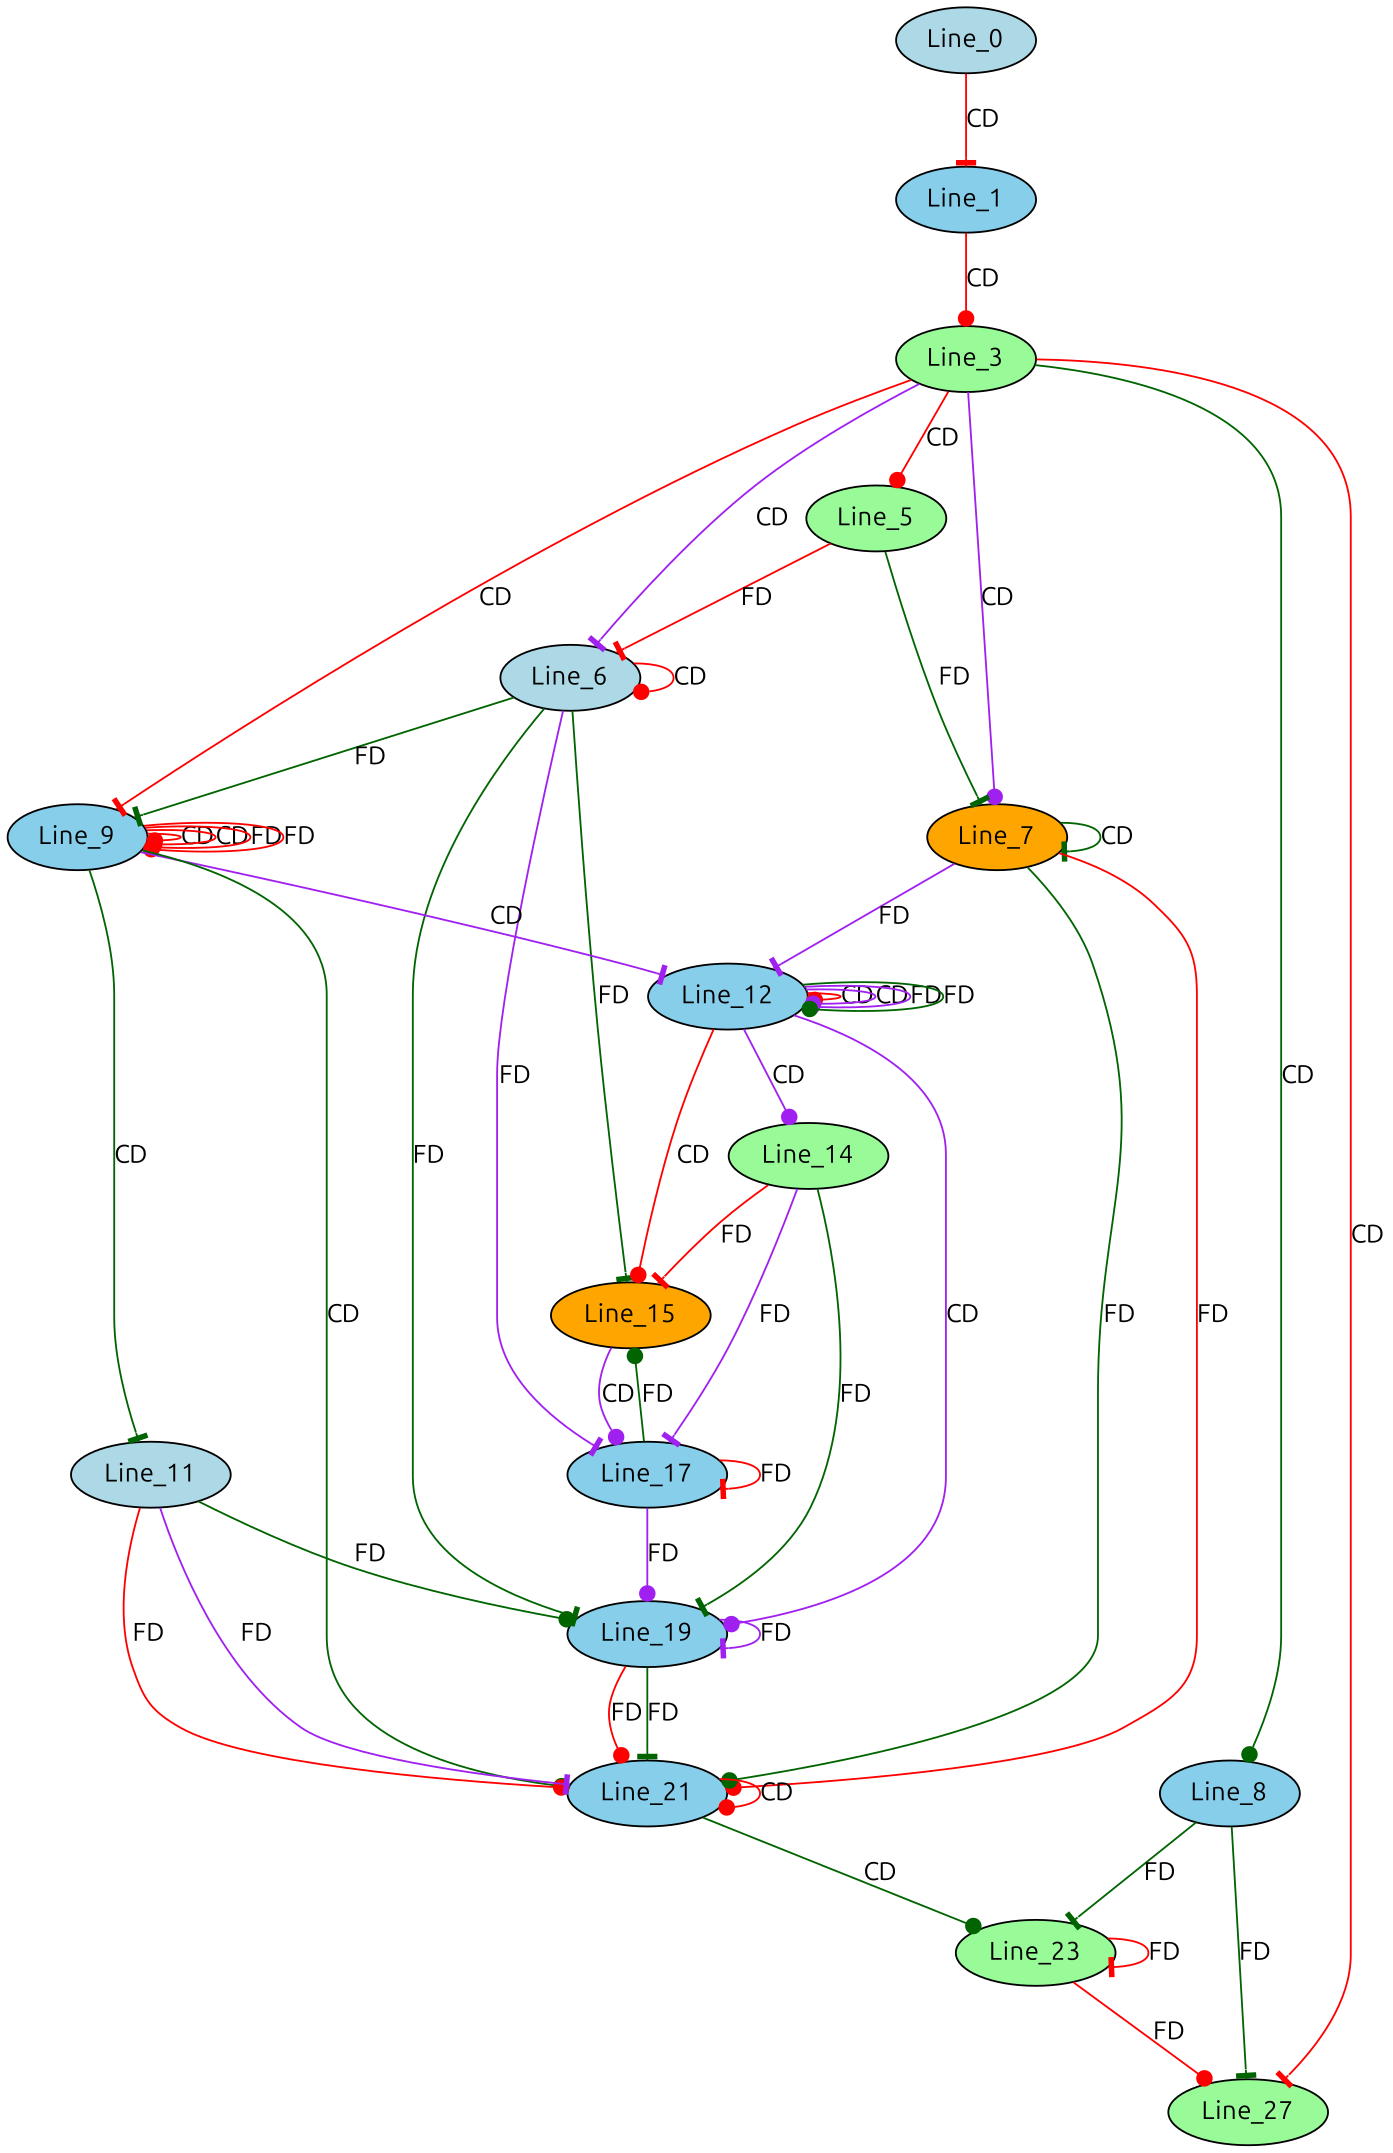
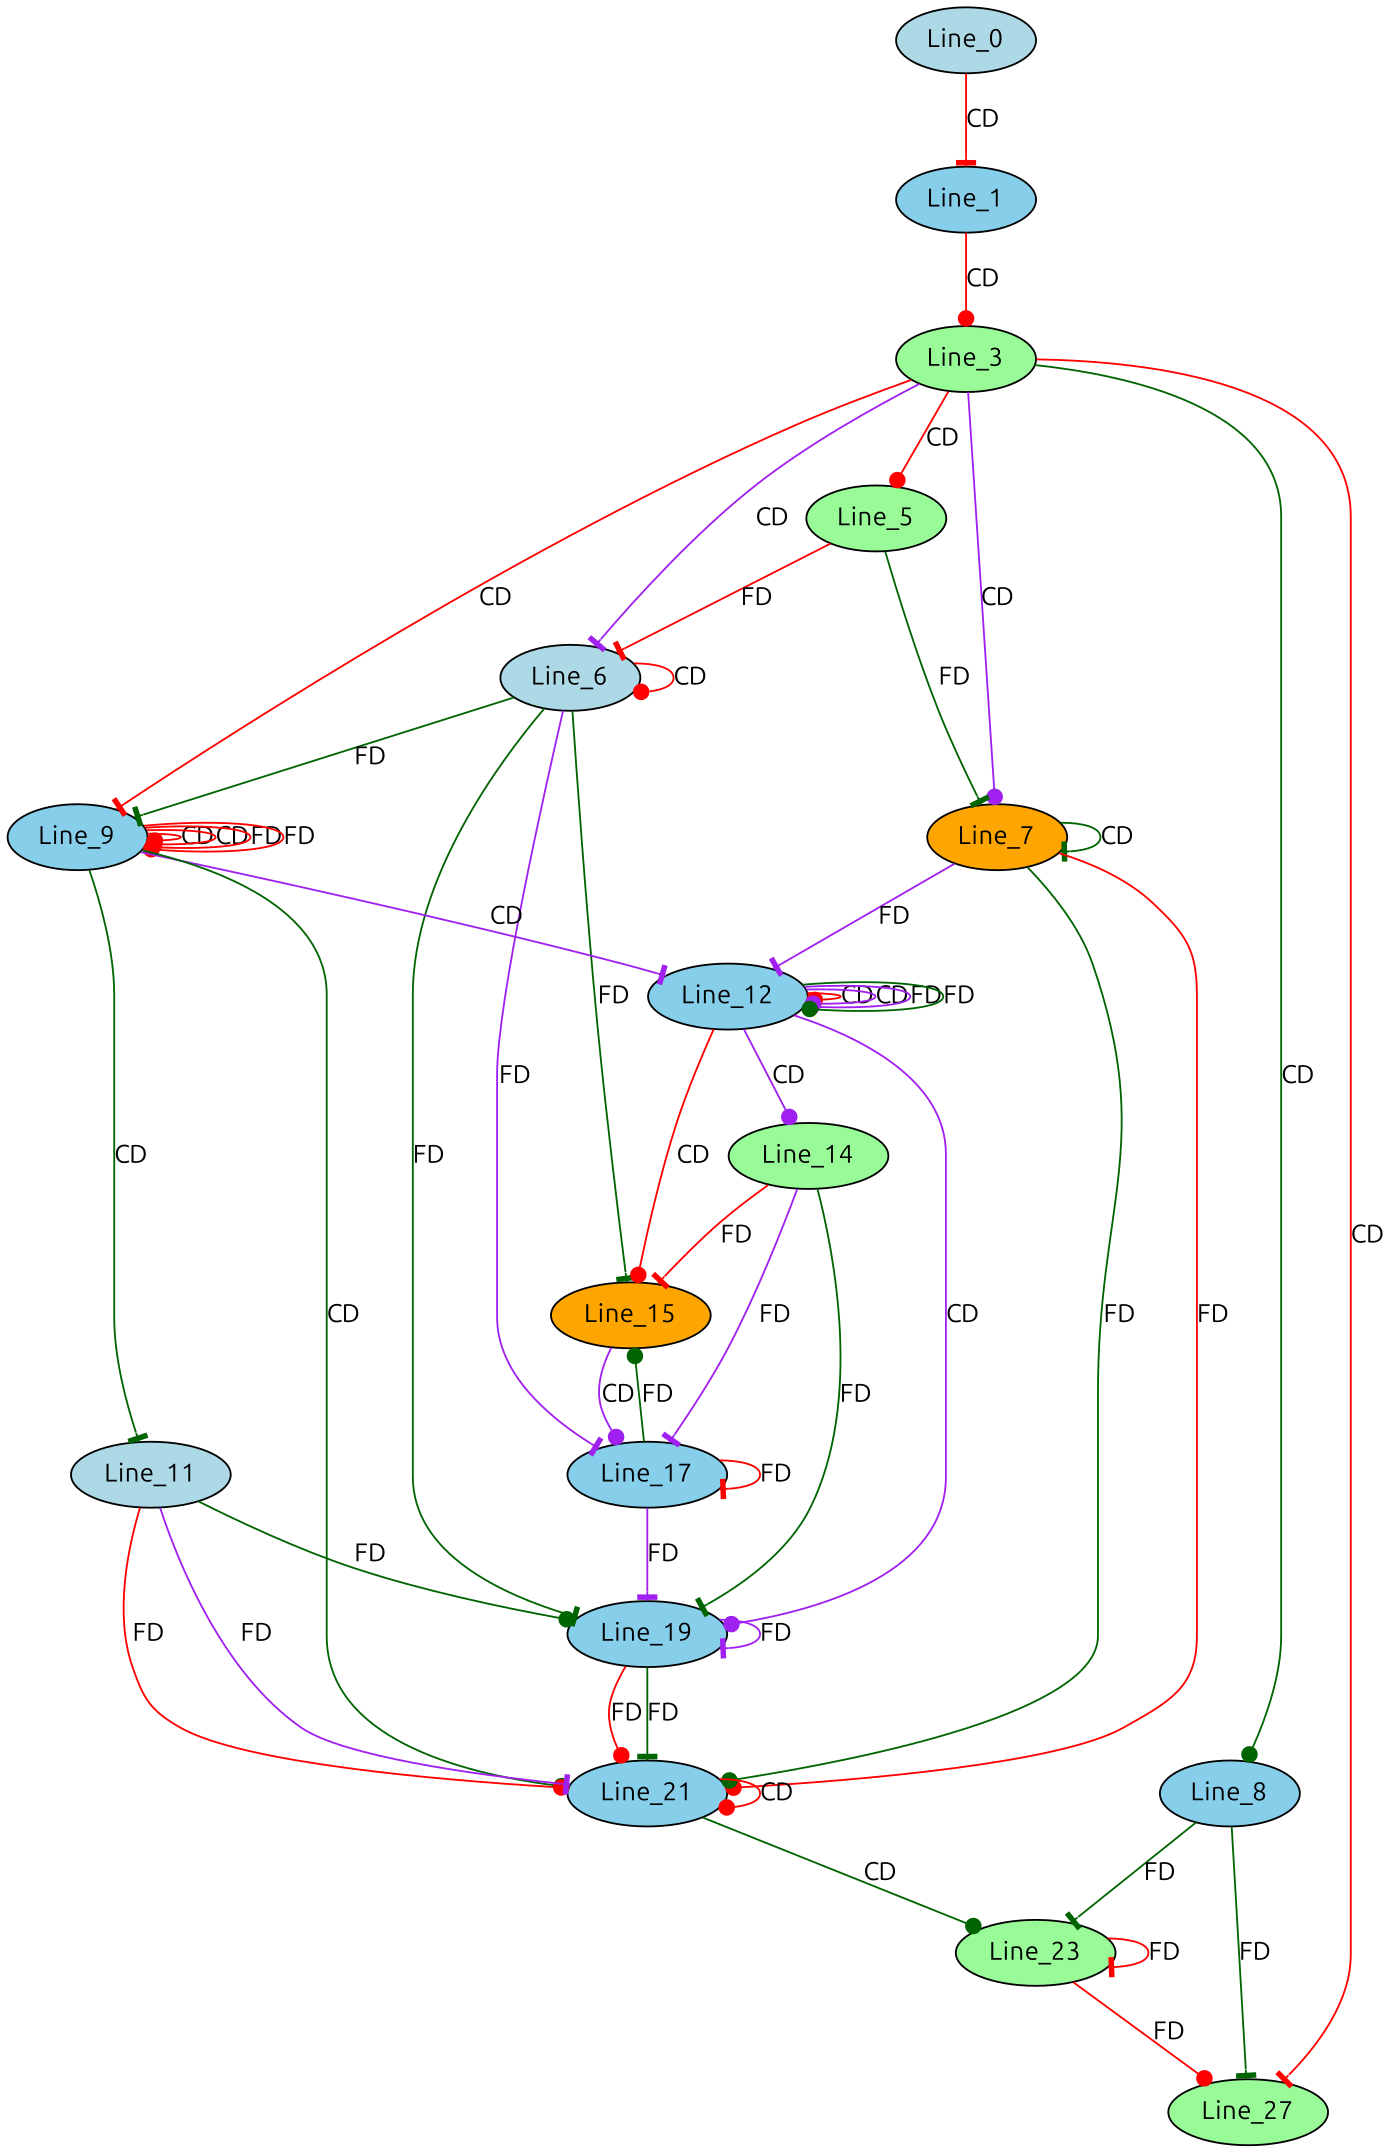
  digraph {
    fontname=Ubuntu
    node [fillcolor=skyblue fontname=Ubuntu style=filled]
    edge [arrowhead=dot color=red fontname=Ubuntu]
    Line_0 [fillcolor=lightblue]
    Line_1
    Line_3 [fillcolor=palegreen]
    Line_5 [fillcolor=palegreen]
    Line_6 [fillcolor=lightblue]
    Line_7 [fillcolor=orange]
    Line_8
    Line_9
    Line_27 [fillcolor=palegreen]
    Line_15 [fillcolor=orange]
    Line_17
    Line_19
    Line_12
    Line_21
    Line_23 [fillcolor=palegreen]
    Line_11 [fillcolor=lightblue]
    Line_14 [fillcolor=palegreen]
    Line_0 -> Line_1 [arrowhead=tee label=CD]
    Line_1 -> Line_3 [label=CD]
    Line_3 -> Line_5 [label=CD]
    Line_3 -> Line_6 [arrowhead=tee color=purple label=CD]
    Line_3 -> Line_7 [color=purple label=CD]
    Line_3 -> Line_8 [color=darkgreen label=CD]
    Line_3 -> Line_9 [arrowhead=tee label=CD]
    Line_3 -> Line_27 [arrowhead=tee label=CD]
    Line_5 -> Line_6 [arrowhead=tee label=FD]
    Line_5 -> Line_7 [arrowhead=tee color=darkgreen label=FD]
    Line_6 -> Line_6 [label=CD]
    Line_6 -> Line_9 [arrowhead=tee color=darkgreen label=FD]
    Line_6 -> Line_15 [arrowhead=tee color=darkgreen label=FD]
    Line_6 -> Line_17 [arrowhead=tee color=purple label=FD]
    Line_6 -> Line_19 [arrowhead=tee color=darkgreen label=FD]
    Line_7 -> Line_7 [arrowhead=tee color=darkgreen label=CD]
    Line_7 -> Line_12 [arrowhead=tee color=purple label=FD]
    Line_7 -> Line_21 [label=FD]
    Line_7 -> Line_21 [color=darkgreen label=FD]
    Line_8 -> Line_27 [arrowhead=tee color=darkgreen label=FD]
    Line_8 -> Line_23 [arrowhead=tee color=darkgreen label=FD]
    Line_9 -> Line_9 [label=CD]
    Line_9 -> Line_9 [label=CD]
    Line_9 -> Line_9 [label=FD]
    Line_9 -> Line_9 [label=FD]
    Line_9 -> Line_12 [arrowhead=tee color=purple label=CD]
    Line_9 -> Line_21 [color=darkgreen label=CD]
    Line_9 -> Line_11 [arrowhead=tee color=darkgreen label=CD]
    Line_15 -> Line_17 [color=purple label=CD]
    Line_17 -> Line_15 [color=darkgreen label=FD]
    Line_17 -> Line_17 [arrowhead=tee label=FD]
-   Line_17 -> Line_19 [color=purple label=FD]
+   Line_17 -> Line_19 [arrowhead=tee color=purple label=FD]
    Line_19 -> Line_19 [arrowhead=tee color=purple label=FD]
    Line_19 -> Line_21 [label=FD]
    Line_19 -> Line_21 [arrowhead=tee color=darkgreen label=FD]
    Line_12 -> Line_15 [label=CD]
    Line_12 -> Line_19 [color=purple label=CD]
    Line_12 -> Line_12 [label=CD]
    Line_12 -> Line_12 [color=purple label=CD]
    Line_12 -> Line_12 [color=purple label=FD]
    Line_12 -> Line_12 [color=darkgreen label=FD]
    Line_12 -> Line_14 [color=purple label=CD]
    Line_21 -> Line_21 [label=CD]
    Line_21 -> Line_23 [color=darkgreen label=CD]
    Line_23 -> Line_27 [label=FD]
    Line_23 -> Line_23 [arrowhead=tee label=FD]
    Line_11 -> Line_19 [color=darkgreen label=FD]
    Line_11 -> Line_21 [label=FD]
    Line_11 -> Line_21 [arrowhead=tee color=purple label=FD]
    Line_14 -> Line_15 [arrowhead=tee label=FD]
    Line_14 -> Line_17 [arrowhead=tee color=purple label=FD]
    Line_14 -> Line_19 [arrowhead=tee color=darkgreen label=FD]
  }
